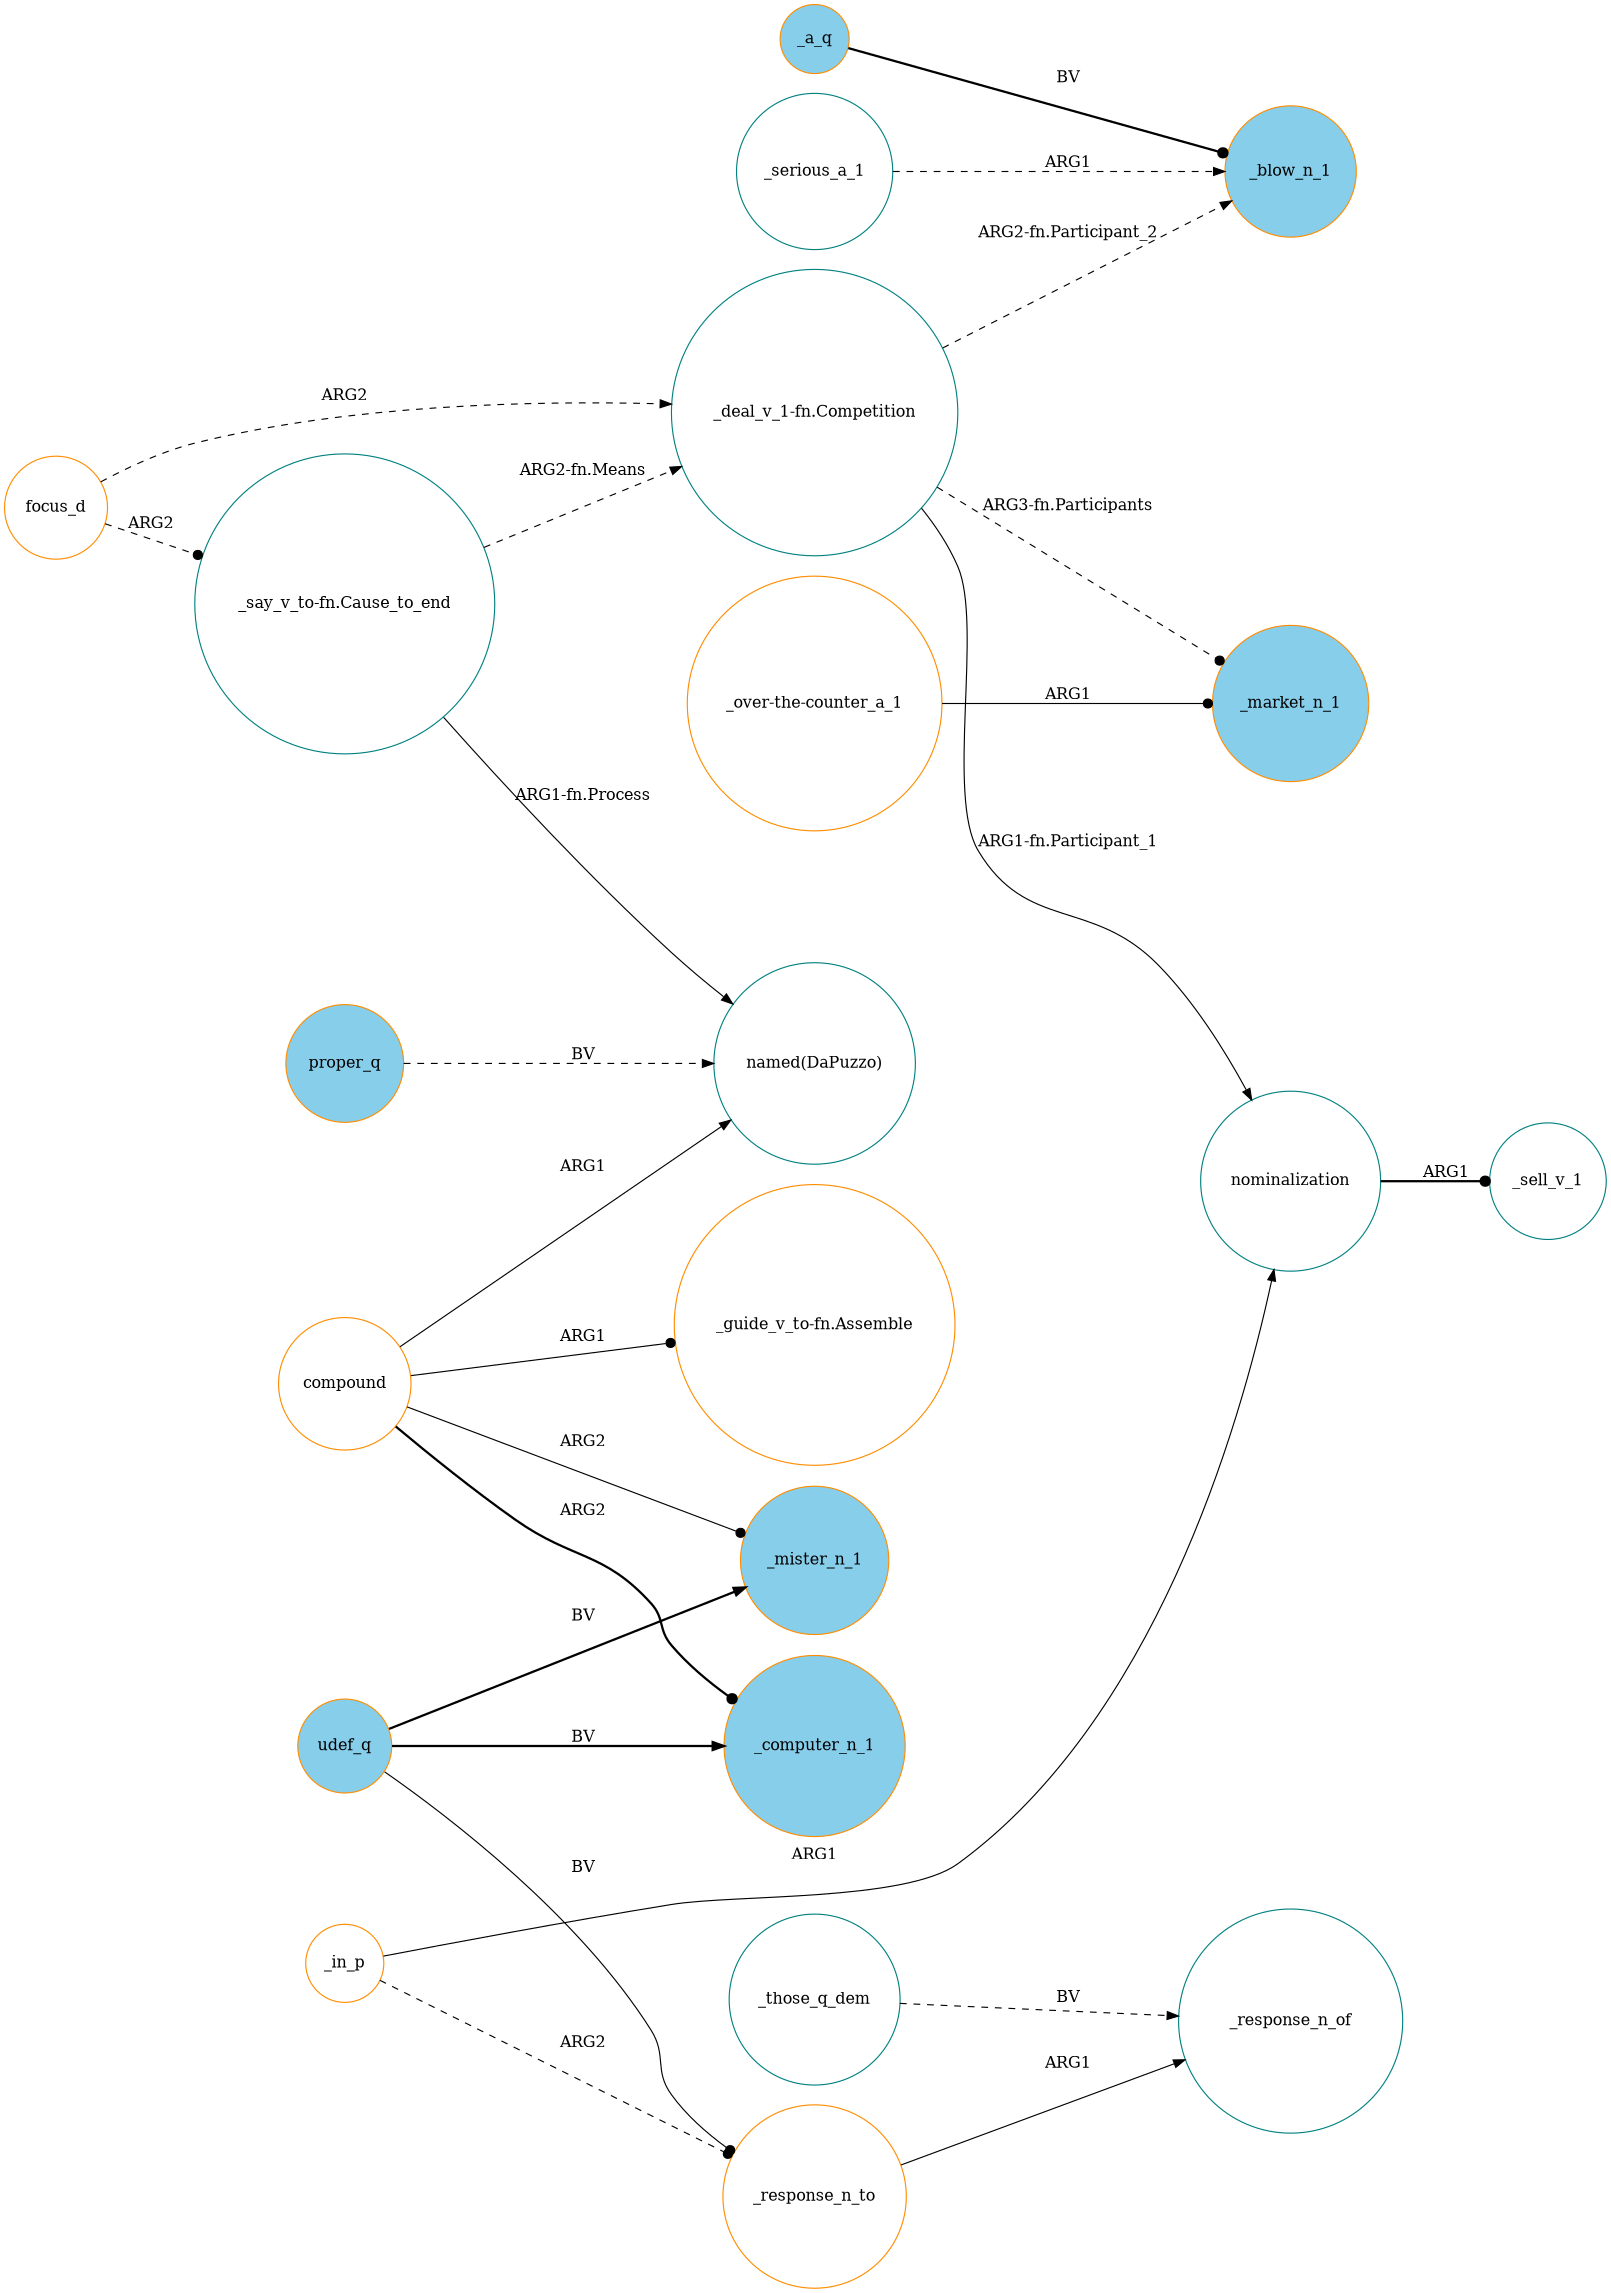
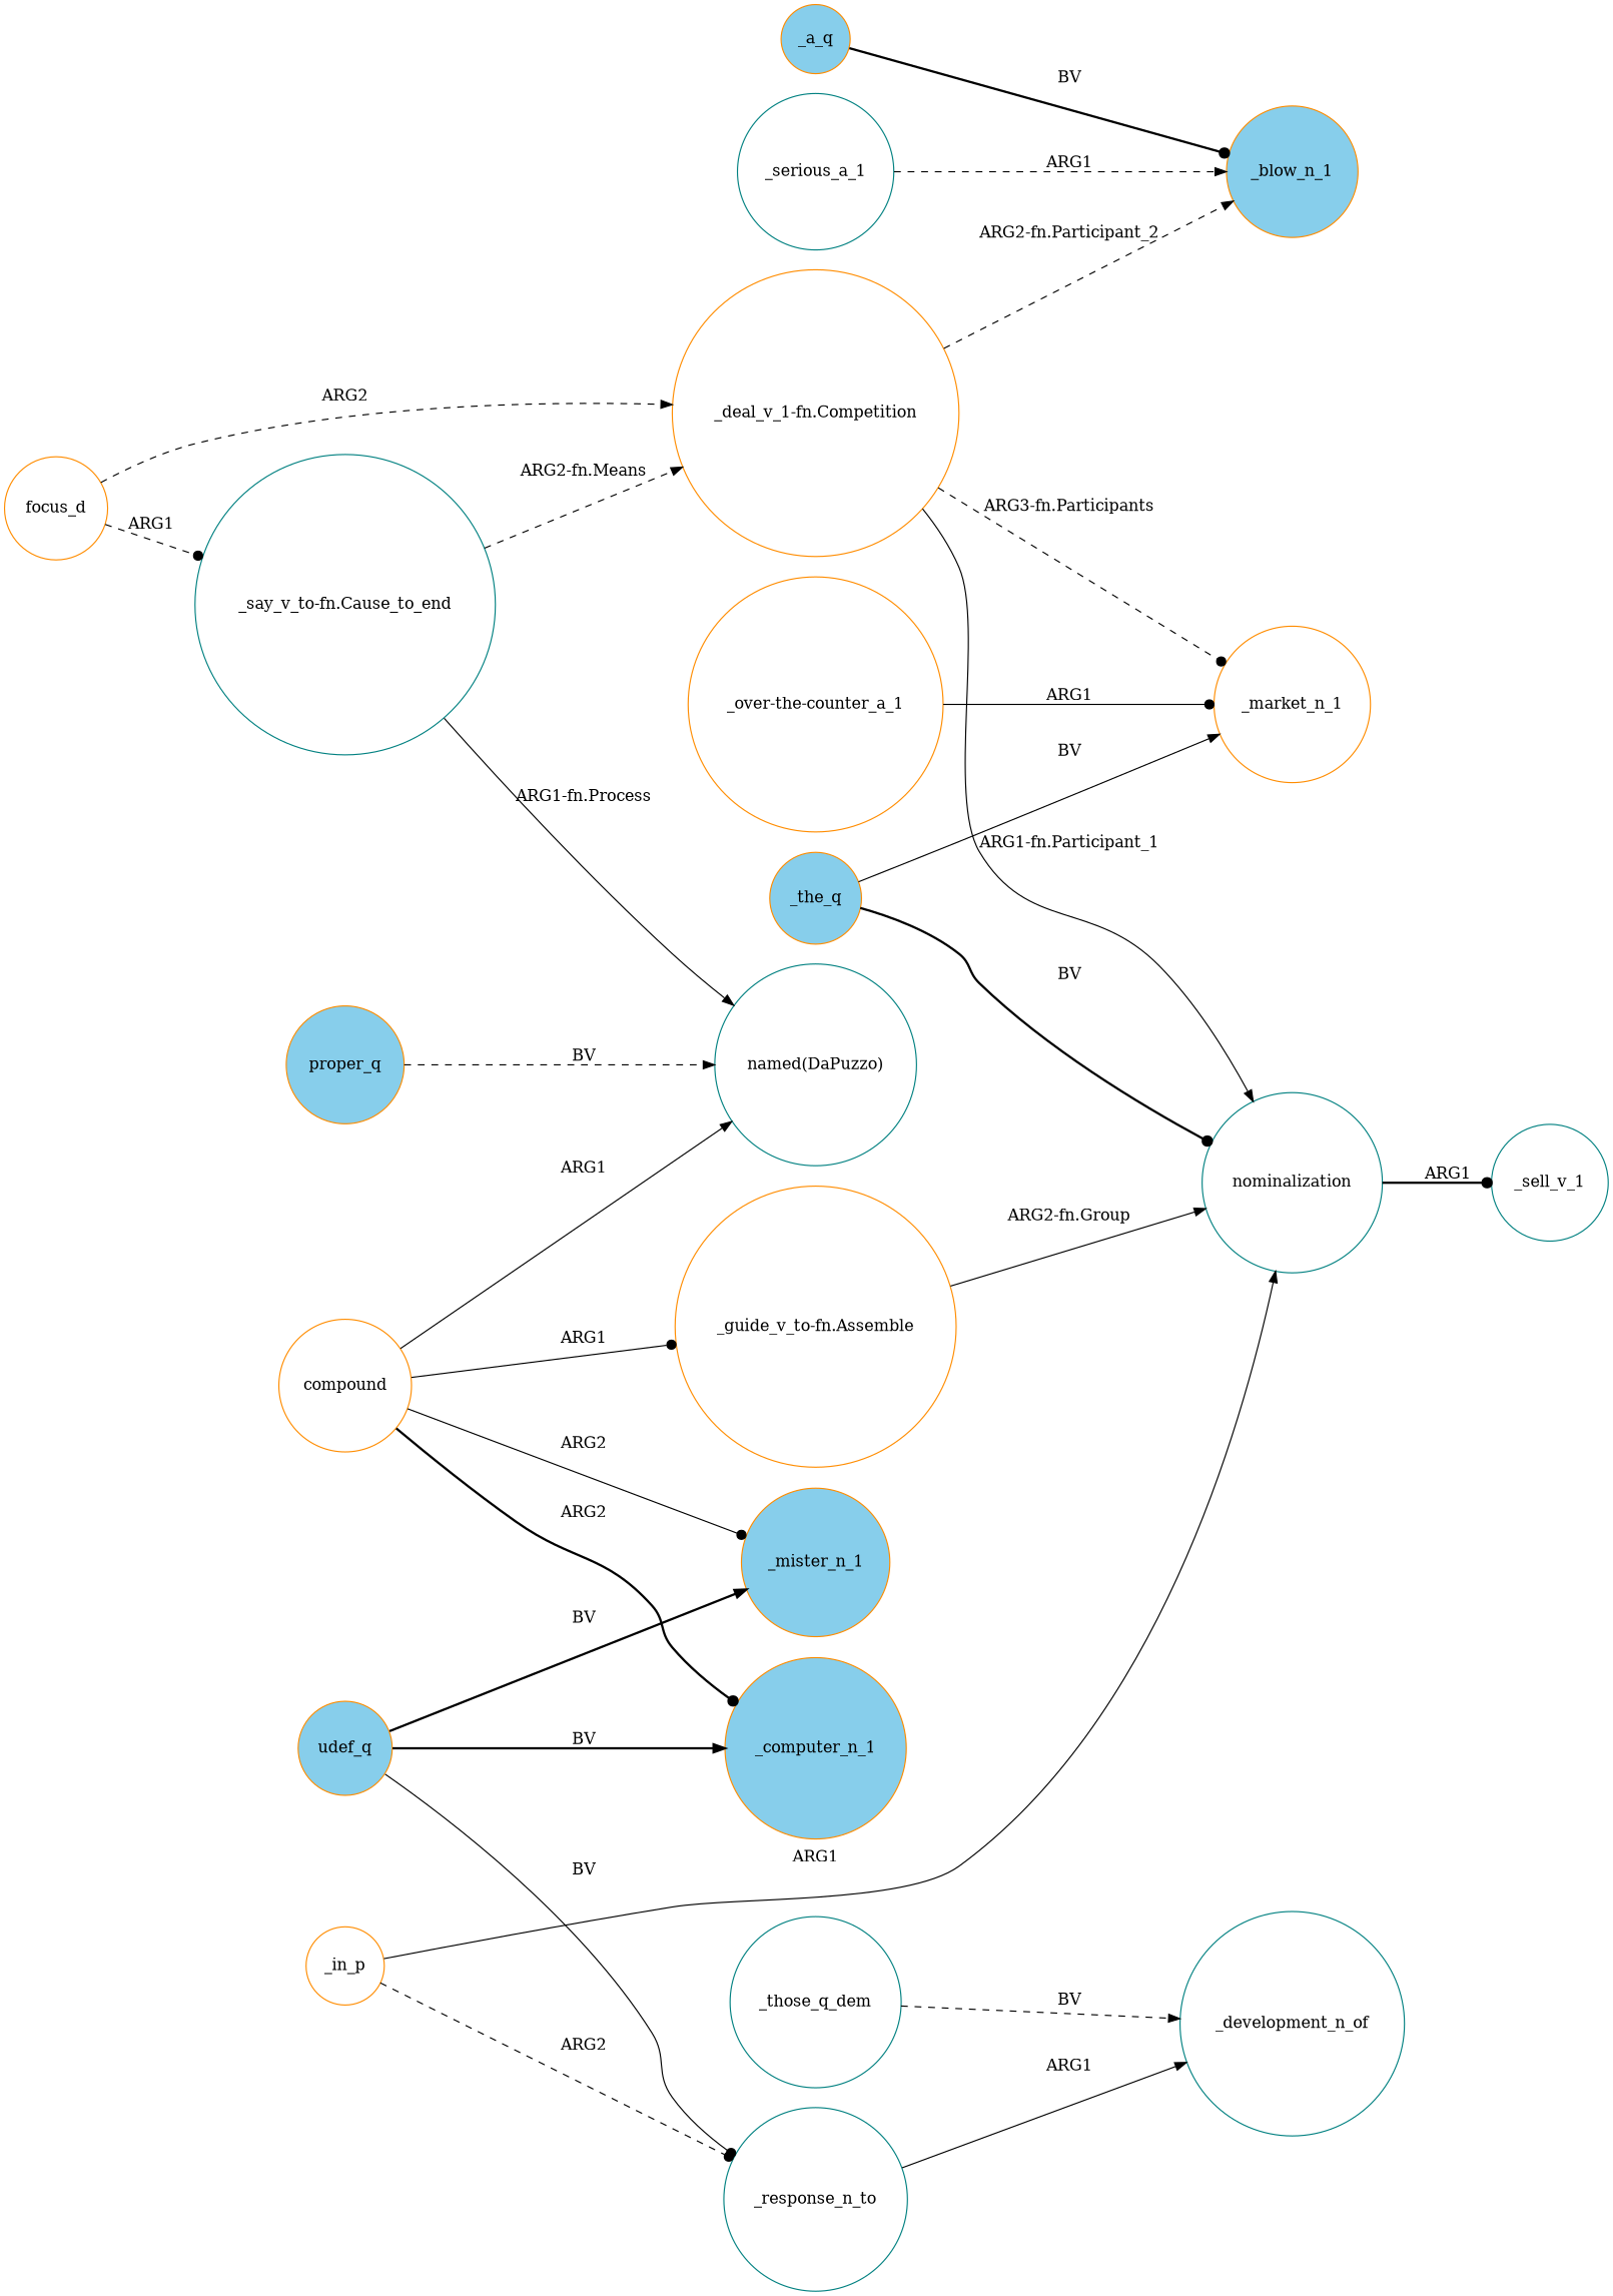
  digraph {
    rankdir=LR
    node [color=darkorange fillcolor=white shape=circle style=filled]
    edge [arrowhead=normal style=solid]
    _blow_n_1 [fillcolor=skyblue]
-   "_deal_v_1-fn.Competition" [color=teal]
+   "_deal_v_1-fn.Competition"
    nominalization [color=teal]
-   _market_n_1 [fillcolor=skyblue]
+   _market_n_1
    _sell_v_1 [color=teal]
+   _the_q [fillcolor=skyblue]
    _mister_n_1 [fillcolor=skyblue]
    compound
    _computer_n_1 [fillcolor=skyblue]
    "named(DaPuzzo)" [color=teal]
    "_guide_v_to-fn.Assemble"
    _in_p
-   _response_n_to
-   _development_n_of [color=teal label=_response_n_of]
+   _response_n_to [color=teal]
+   _development_n_of [color=teal]
    focus_d
    "_say_v_to-fn.Cause_to_end" [color=teal]
    _those_q_dem [color=teal]
    udef_q [fillcolor=skyblue]
    _a_q [fillcolor=skyblue]
    "_over-the-counter_a_1"
    _serious_a_1 [color=teal]
    proper_q [fillcolor=skyblue]
    "_deal_v_1-fn.Competition" -> _blow_n_1 [label="ARG2-fn.Participant_2" style=dashed]
    "_deal_v_1-fn.Competition" -> nominalization [label="ARG1-fn.Participant_1"]
    "_deal_v_1-fn.Competition" -> _market_n_1 [arrowhead=dot label="ARG3-fn.Participants" style=dashed]
    nominalization -> _sell_v_1 [arrowhead=dot label=ARG1 style=bold]
+   _the_q -> nominalization [arrowhead=dot label=BV style=bold]
+   _the_q -> _market_n_1 [label=BV]
    compound -> _mister_n_1 [arrowhead=dot label=ARG2]
    compound -> _computer_n_1 [arrowhead=dot label=ARG2 style=bold]
    compound -> "named(DaPuzzo)" [label=ARG1]
    compound -> "_guide_v_to-fn.Assemble" [arrowhead=dot label=ARG1]
+   "_guide_v_to-fn.Assemble" -> nominalization [label="ARG2-fn.Group"]
    _in_p -> nominalization [label=ARG1]
    _in_p -> _response_n_to [arrowhead=dot label=ARG2 style=dashed]
    _response_n_to -> _development_n_of [label=ARG1]
    focus_d -> "_deal_v_1-fn.Competition" [label=ARG2 style=dashed]
-   focus_d -> "_say_v_to-fn.Cause_to_end" [arrowhead=dot label=ARG2 style=dashed]
+   focus_d -> "_say_v_to-fn.Cause_to_end" [arrowhead=dot label=ARG1 style=dashed]
    "_say_v_to-fn.Cause_to_end" -> "_deal_v_1-fn.Competition" [label="ARG2-fn.Means" style=dashed]
    "_say_v_to-fn.Cause_to_end" -> "named(DaPuzzo)" [label="ARG1-fn.Process"]
    _those_q_dem -> _development_n_of [label=BV style=dashed]
    udef_q -> _mister_n_1 [label=BV style=bold]
    udef_q -> _computer_n_1 [label=BV style=bold]
    udef_q -> _response_n_to [arrowhead=dot label=BV]
    _a_q -> _blow_n_1 [arrowhead=dot label=BV style=bold]
    "_over-the-counter_a_1" -> _market_n_1 [arrowhead=dot label=ARG1]
    _serious_a_1 -> _blow_n_1 [label=ARG1 style=dashed]
    proper_q -> "named(DaPuzzo)" [label=BV style=dashed]
  }
